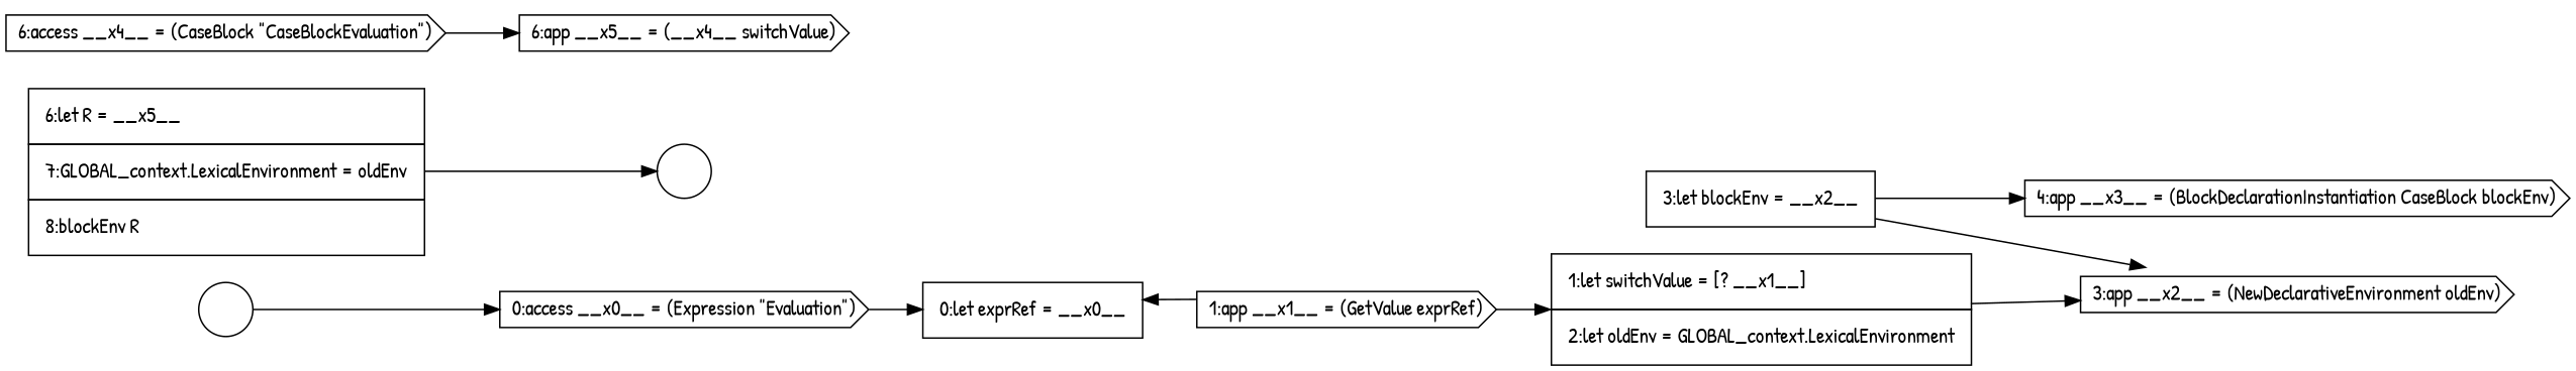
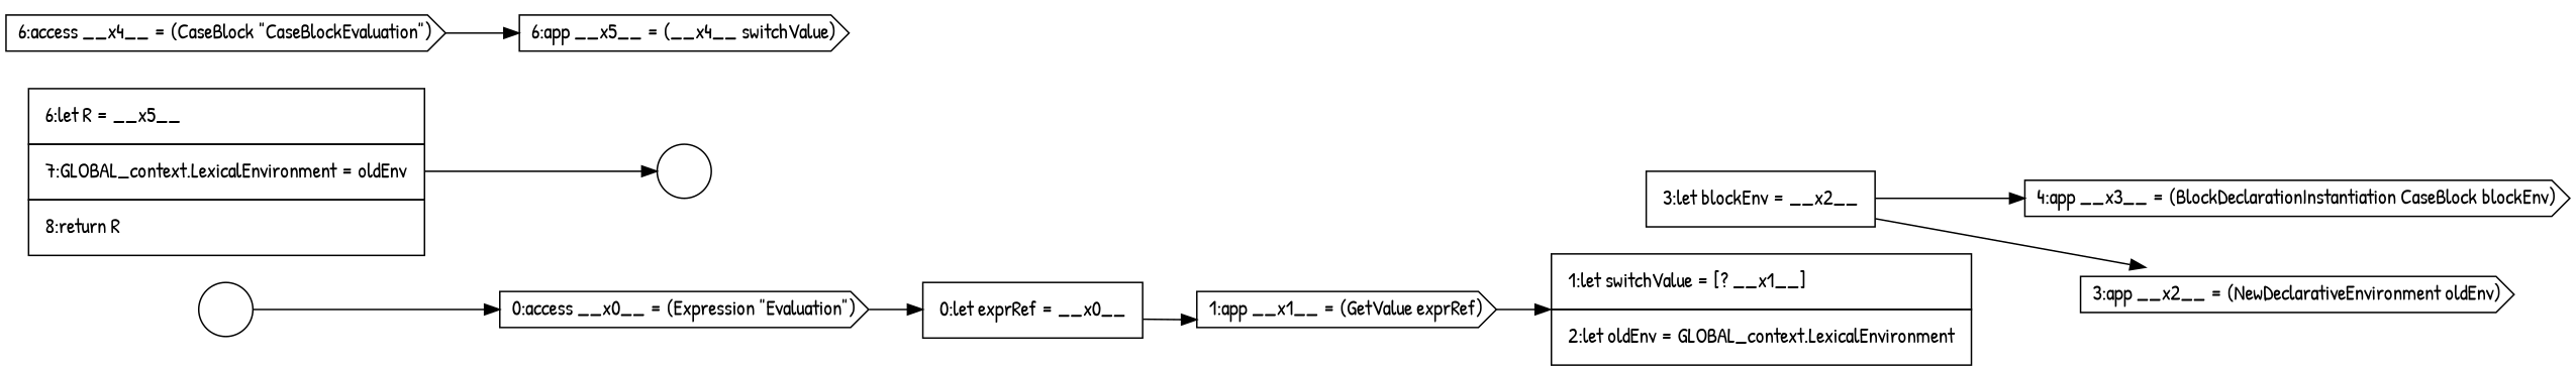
  digraph {
    fontname="Patrick Hand"
    rankdir=LR
    node [color=black fillcolor=white fontname="Patrick Hand" shape=cds style=filled]
    edge [color=black fontname="Patrick Hand"]
    n1 [label=<<font color="black">     <table border="0" cellborder="1" cellspacing="0" cellpadding="10">       <tr><td align="left">0:let exprRef = __x0__</td></tr>     </table>   </font>> margin=0 shape=none]
    n2 [label=<<font color="black">1:app __x1__ = (GetValue exprRef)</font>>]
    n3 [label=<<font color="black">     <table border="0" cellborder="1" cellspacing="0" cellpadding="10">       <tr><td align="left">1:let switchValue = [? __x1__]</td></tr>       <tr><td align="left">2:let oldEnv = GLOBAL_context.LexicalEnvironment</td></tr>     </table>   </font>> margin=0 shape=none]
    n4 [label=<<font color="black">4:app __x3__ = (BlockDeclarationInstantiation CaseBlock blockEnv)</font>>]
    n5 [label=<<font color="black">3:app __x2__ = (NewDeclarativeEnvironment oldEnv)</font>>]
    n6 [label=<<font color="black">     <table border="0" cellborder="1" cellspacing="0" cellpadding="10">       <tr><td align="left">3:let blockEnv = __x2__</td></tr>     </table>   </font>> margin=0 shape=none]
-   n7 [label=<<font color="black">     <table border="0" cellborder="1" cellspacing="0" cellpadding="10">       <tr><td align="left">6:let R = __x5__</td></tr>       <tr><td align="left">7:GLOBAL_context.LexicalEnvironment = oldEnv</td></tr>       <tr><td align="left">8:blockEnv R</td></tr>     </table>   </font>> margin=0 shape=none]
+   n7 [label=<<font color="black">     <table border="0" cellborder="1" cellspacing="0" cellpadding="10">       <tr><td align="left">6:let R = __x5__</td></tr>       <tr><td align="left">7:GLOBAL_context.LexicalEnvironment = oldEnv</td></tr>       <tr><td align="left">8:return R</td></tr>     </table>   </font>> margin=0 shape=none]
    n8 [label=" " shape=circle]
    n9 [label=<<font color="black">6:access __x4__ = (CaseBlock &quot;CaseBlockEvaluation&quot;)</font>>]
    n10 [label=<<font color="black">6:app __x5__ = (__x4__ switchValue)</font>>]
    n11 [label=<<font color="black">0:access __x0__ = (Expression &quot;Evaluation&quot;)</font>>]
    n12 [label=" " shape=circle]
-   n2 -> n1
+   n1 -> n2
    n2 -> n3
-   n3 -> n5
    n6 -> n4
    n6 -> n5
    n7 -> n8
    n9 -> n10
    n11 -> n1
    n12 -> n11
  }
